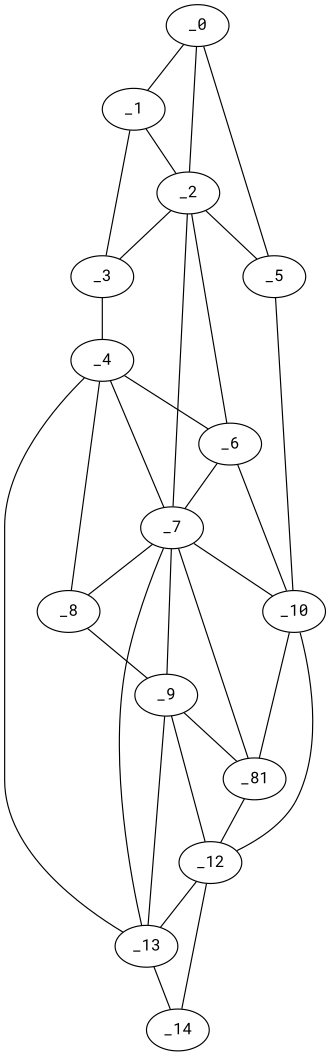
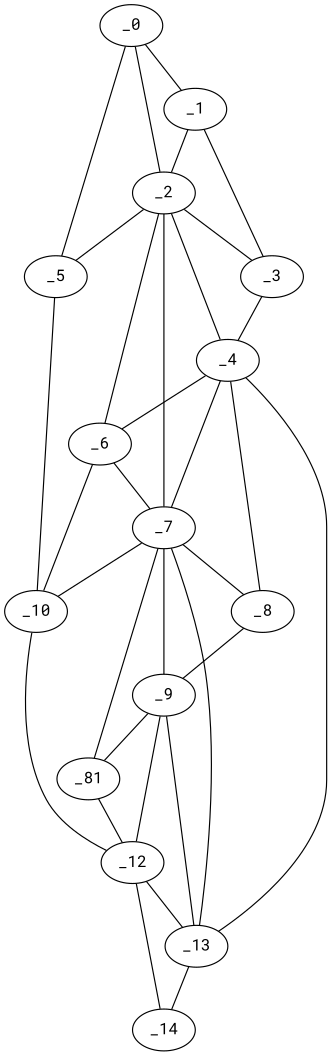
  graph {
    fontname="Roboto Mono"
    node [fontname="Roboto Mono" y=17]
    edge [fontname="Roboto Mono" valence=2]
    _0 [x=39 y=23]
    _1 [x=43 y=18]
    _2 [x=48 y=26]
    _5 [x=67 y=63]
    _3 [x=57]
    _4 [x=64]
    _6 [x=68 y=52]
    _7 [x=73 y=40]
    _10 [x=83 y=57]
    _8 [x=78 y=21]
    _13 [x=106 y=22]
    _9 [x=80 y=36]
    n13 [label=_81 x=88 y=51]
    _12 [x=105 y=39]
    _14 [x=110 y=32]
    _0 -- _1 [valence=1]
    _0 -- _2
    _0 -- _5 [valence=1]
    _1 -- _2
    _1 -- _3 [valence=1]
    _2 -- _5 [valence=1]
    _2 -- _3 [valence=1]
+   _2 -- _4
    _2 -- _6
    _2 -- _7 [valence=1]
    _5 -- _10 [valence=1]
    _3 -- _4 [valence=1]
    _4 -- _6
    _4 -- _7
    _4 -- _8
    _4 -- _13 [valence=1]
    _6 -- _7
    _6 -- _10
    _7 -- _10
    _7 -- _8 [valence=1]
    _7 -- _13
    _7 -- _9
    _7 -- n13 [valence=1]
-   _10 -- n13
    _10 -- _12 [valence=1]
    _8 -- _9 [valence=1]
    _13 -- _14 [valence=1]
    _9 -- _13
    _9 -- n13
    _9 -- _12
    n13 -- _12 [valence=1]
    _12 -- _13
    _12 -- _14 [valence=1]
  }
